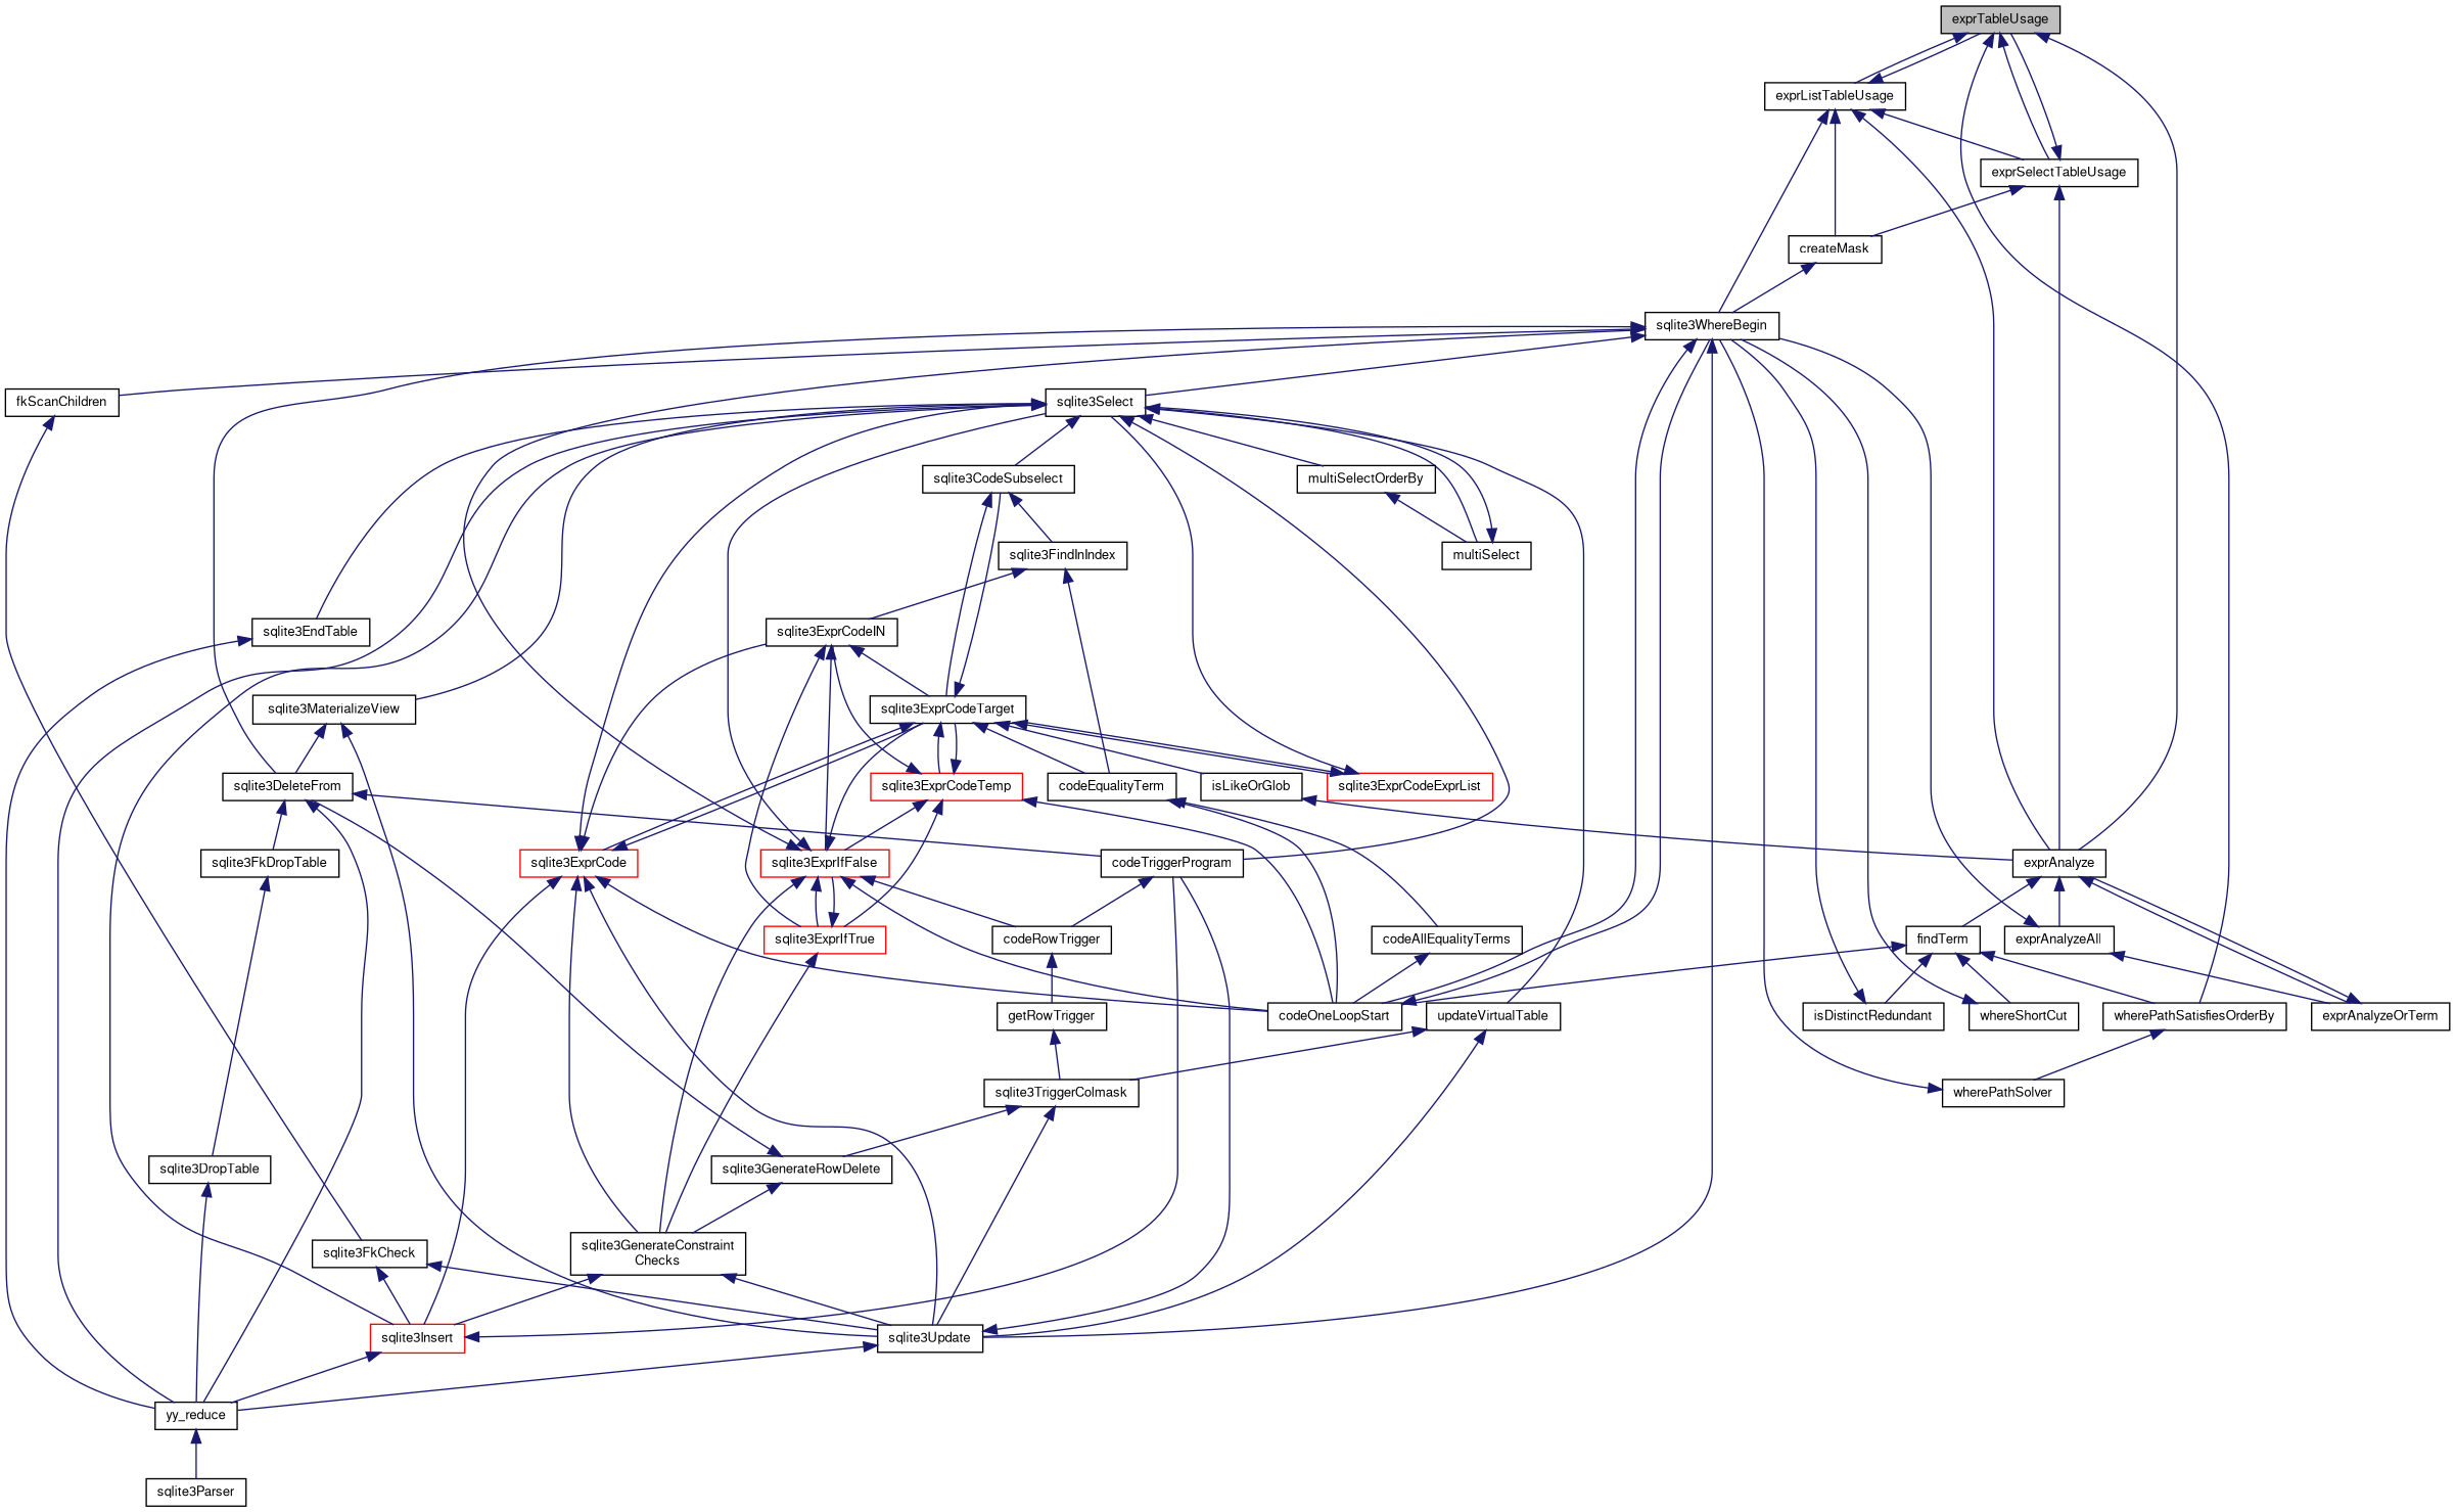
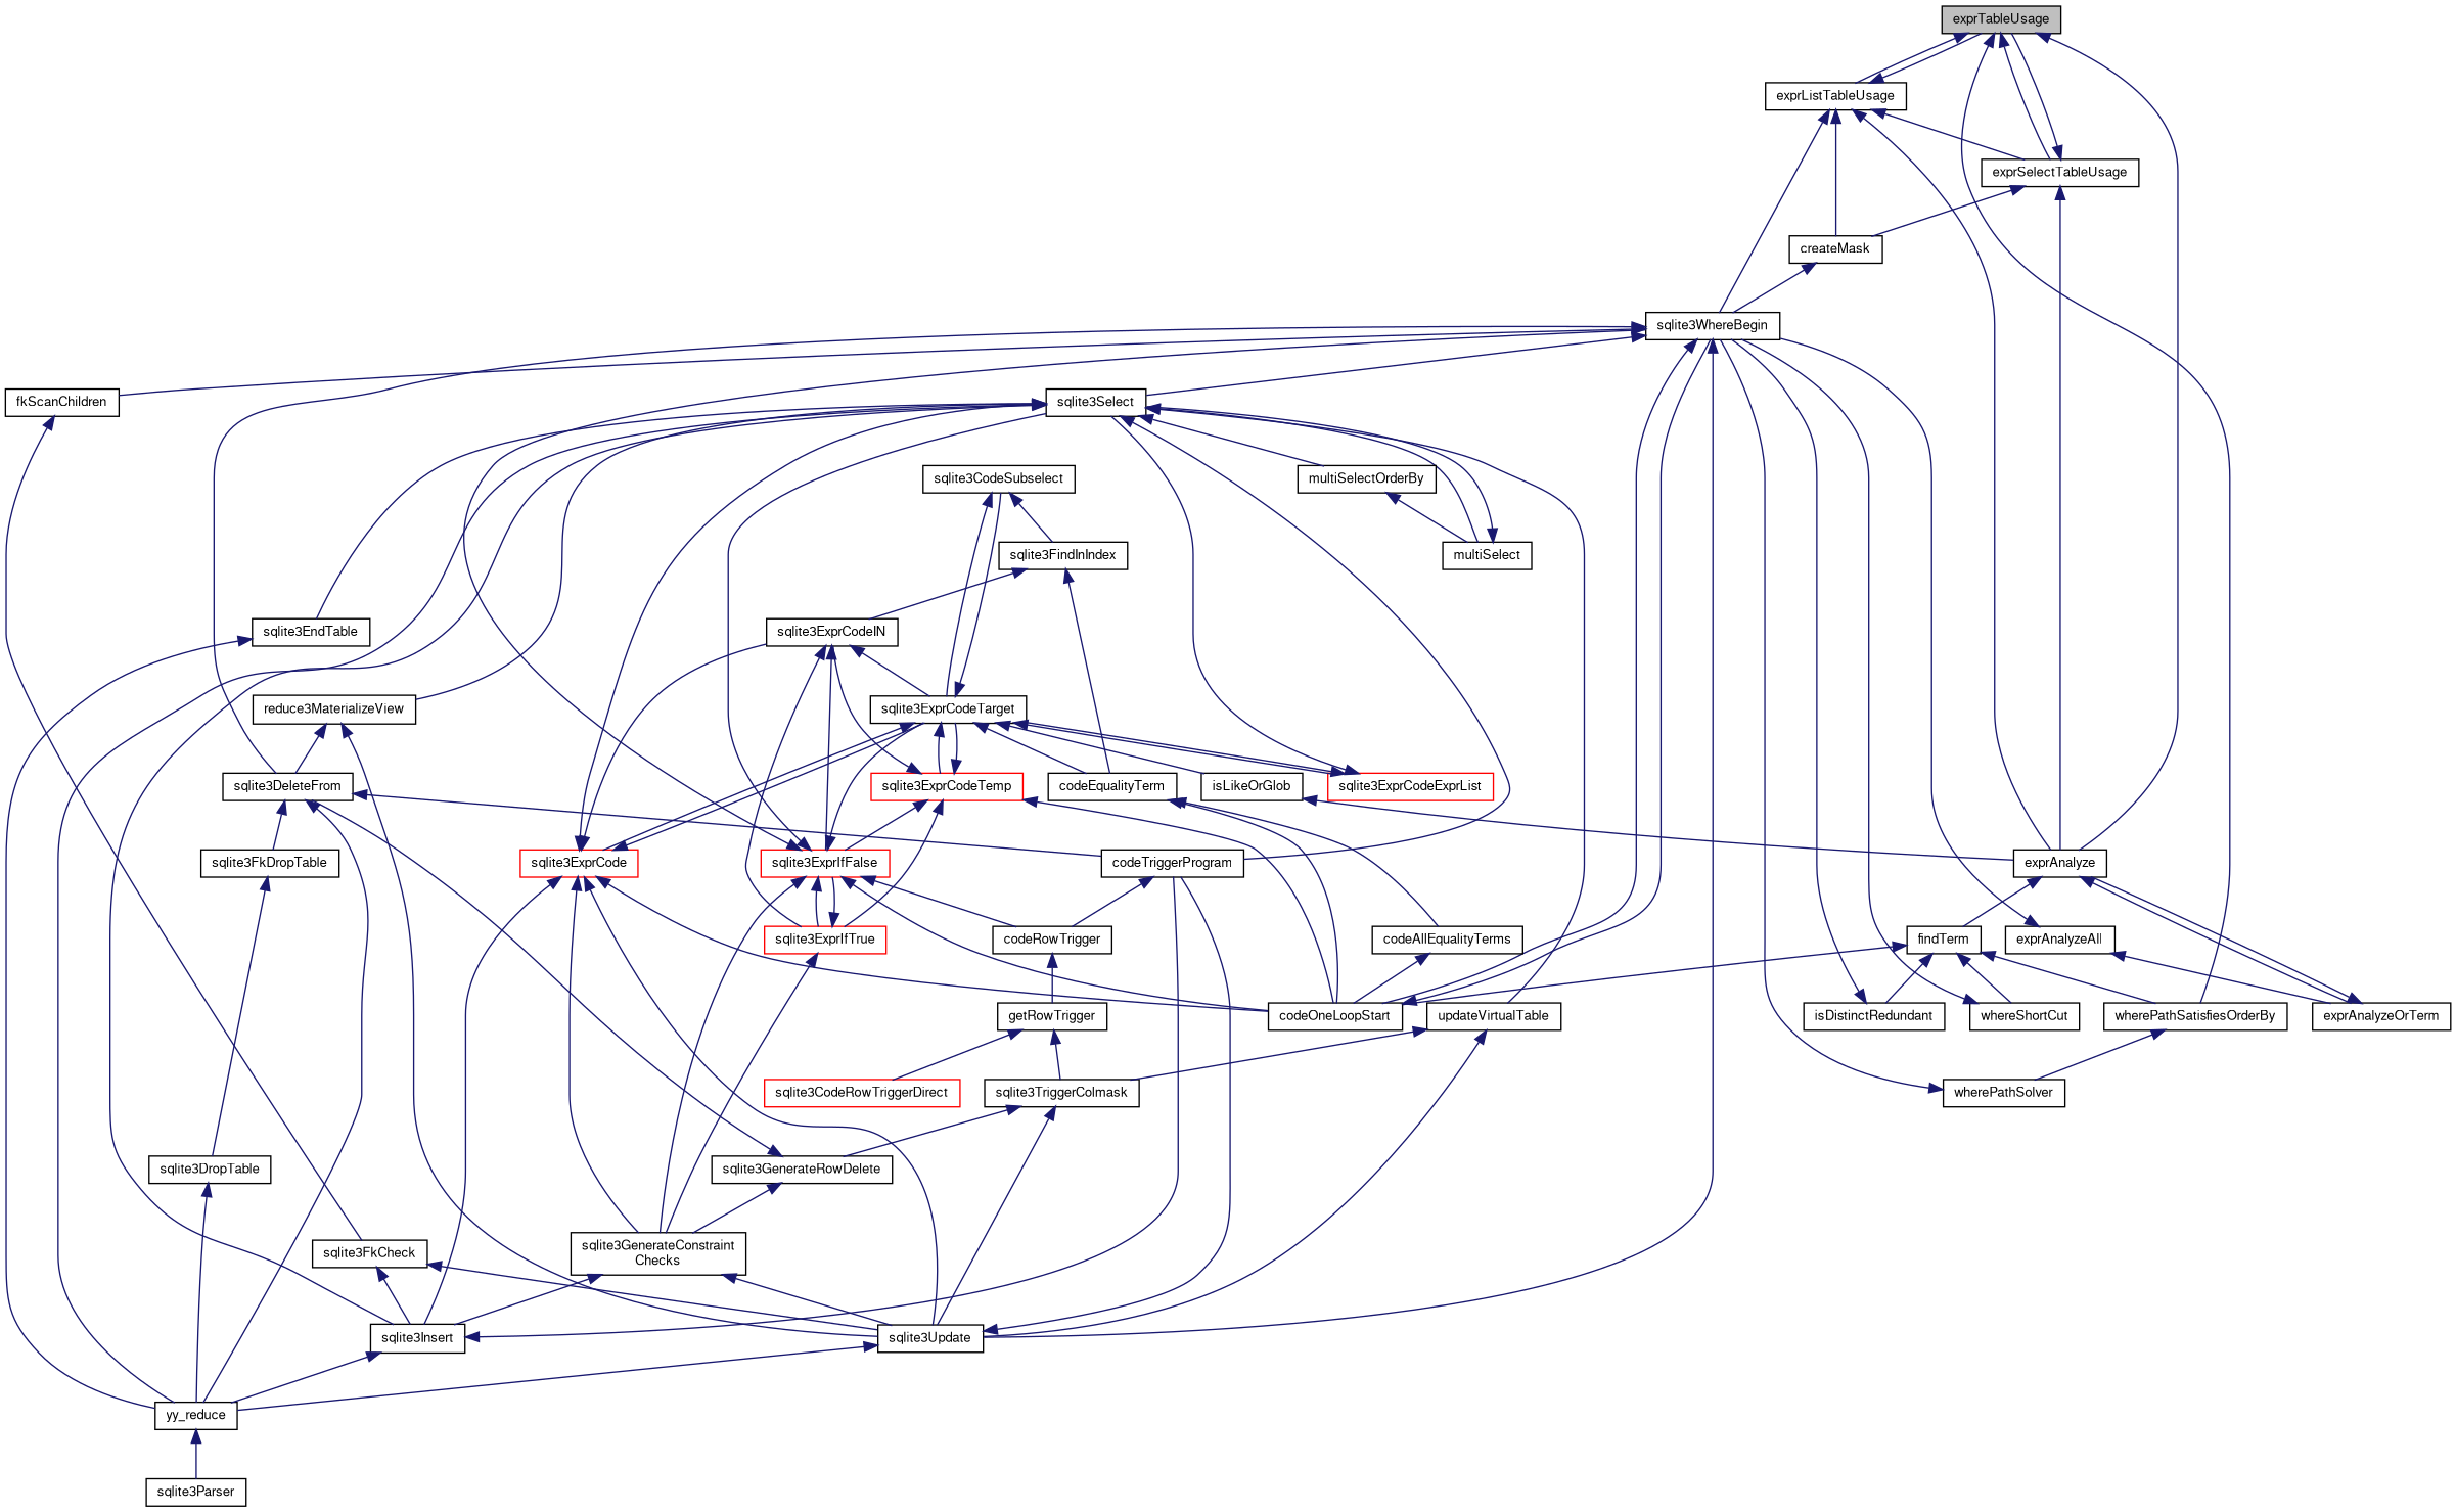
  digraph {
    rankdir=TB
    node [color=black fillcolor=white fontname=FreeSans fontsize=10 shape=record style=filled]
    edge [color=midnightblue dir=back fontname=FreeSans fontsize=10 labelfontname=FreeSans labelfontsize=10 style=solid]
    n1 [fillcolor=grey75 fontcolor=black height=0.2 label=exprTableUsage width=0.4]
    n2 [height=0.2 label=exprListTableUsage width=0.4]
    n3 [height=0.2 label=exprAnalyze width=0.4]
    n4 [height=0.2 label=wherePathSatisfiesOrderBy width=0.4]
    n5 [height=0.2 label=exprSelectTableUsage width=0.4]
    n6 [height=0.2 label=createMask width=0.4]
    n7 [height=0.2 label=sqlite3WhereBegin width=0.4]
    n8 [height=0.2 label=findTerm width=0.4]
    n9 [height=0.2 label=exprAnalyzeAll width=0.4]
    n10 [height=0.2 label=exprAnalyzeOrTerm width=0.4]
    n11 [height=0.2 label=wherePathSolver width=0.4]
    n12 [height=0.2 label=sqlite3DeleteFrom width=0.4]
    n13 [height=0.2 label=sqlite3Update width=0.4]
    n14 [height=0.2 label=fkScanChildren width=0.4]
    n15 [height=0.2 label=sqlite3Select width=0.4]
    n16 [height=0.2 label=codeOneLoopStart width=0.4]
    n17 [height=0.2 label=sqlite3FkDropTable width=0.4]
    n18 [height=0.2 label=yy_reduce width=0.4]
    n19 [height=0.2 label=codeTriggerProgram width=0.4]
    n20 [height=0.2 label=sqlite3FkCheck width=0.4]
-   n21 [color=red height=0.2 label=sqlite3Insert width=0.4]
+   n21 [height=0.2 label=sqlite3Insert width=0.4]
    n22 [height=0.2 label=sqlite3CodeSubselect width=0.4]
    n23 [height=0.2 label=sqlite3EndTable width=0.4]
-   n24 [height=0.2 label=sqlite3MaterializeView width=0.4]
+   n24 [height=0.2 label=reduce3MaterializeView width=0.4]
    n25 [height=0.2 label=multiSelect width=0.4]
    n26 [height=0.2 label=multiSelectOrderBy width=0.4]
    n27 [height=0.2 label=updateVirtualTable width=0.4]
    n28 [height=0.2 label=sqlite3DropTable width=0.4]
    n29 [height=0.2 label=sqlite3Parser width=0.4]
    n30 [height=0.2 label=codeRowTrigger width=0.4]
    n31 [height=0.2 label=getRowTrigger width=0.4]
+   n32 [color=red height=0.2 label=sqlite3CodeRowTriggerDirect width=0.4]
    n33 [height=0.2 label=sqlite3TriggerColmask width=0.4]
    n34 [height=0.2 label=sqlite3GenerateRowDelete width=0.4]
    n35 [height=0.2 label="sqlite3GenerateConstraint\lChecks" width=0.4]
    n36 [height=0.2 label=sqlite3FindInIndex width=0.4]
    n37 [height=0.2 label=sqlite3ExprCodeTarget width=0.4]
    n38 [height=0.2 label=sqlite3ExprCodeIN width=0.4]
    n39 [height=0.2 label=codeEqualityTerm width=0.4]
    n40 [color=red height=0.2 label=sqlite3ExprCodeTemp width=0.4]
    n41 [color=red height=0.2 label=sqlite3ExprCode width=0.4]
    n42 [color=red height=0.2 label=sqlite3ExprCodeExprList width=0.4]
    n43 [height=0.2 label=isLikeOrGlob width=0.4]
    n44 [color=red height=0.2 label=sqlite3ExprIfTrue width=0.4]
    n45 [color=red height=0.2 label=sqlite3ExprIfFalse width=0.4]
    n46 [height=0.2 label=codeAllEqualityTerms width=0.4]
    n47 [height=0.2 label=isDistinctRedundant width=0.4]
    n48 [height=0.2 label=whereShortCut width=0.4]
    n1 -> n2
    n1 -> n3
    n1 -> n4
    n1 -> n5
    n2 -> n1
    n2 -> n3
    n2 -> n5
    n2 -> n6
    n2 -> n7
    n3 -> n8
-   n3 -> n9
    n3 -> n10
    n4 -> n11
    n5 -> n1
    n5 -> n3
    n5 -> n6
    n6 -> n7
    n7 -> n12
    n7 -> n13
    n7 -> n14
    n7 -> n15
    n7 -> n16
    n8 -> n4
    n8 -> n16
    n8 -> n47
    n8 -> n48
    n9 -> n7
    n9 -> n10
    n10 -> n3
    n11 -> n7
    n12 -> n17
    n12 -> n18
    n12 -> n19
    n13 -> n18
    n13 -> n19
    n14 -> n20
    n15 -> n18
    n15 -> n19
    n15 -> n21
-   n15 -> n22
    n15 -> n23
    n15 -> n24
    n15 -> n25
    n15 -> n26
    n15 -> n27
    n16 -> n7
    n17 -> n28
    n18 -> n29
    n19 -> n30
    n20 -> n13
    n20 -> n21
    n21 -> n18
    n21 -> n19
    n22 -> n36
    n22 -> n37
    n23 -> n18
    n24 -> n12
    n24 -> n13
    n25 -> n15
    n26 -> n25
    n27 -> n13
    n27 -> n33
    n28 -> n18
    n30 -> n31
+   n31 -> n32
    n31 -> n33
    n33 -> n13
    n33 -> n34
    n34 -> n12
    n34 -> n35
    n35 -> n13
    n35 -> n21
    n36 -> n38
    n36 -> n39
    n37 -> n22
    n37 -> n39
    n37 -> n40
    n37 -> n41
    n37 -> n42
    n37 -> n43
    n38 -> n37
    n38 -> n44
    n38 -> n45
    n39 -> n16
    n39 -> n46
    n40 -> n16
    n40 -> n37
    n40 -> n38
    n40 -> n44
    n40 -> n45
    n41 -> n13
    n41 -> n15
    n41 -> n16
    n41 -> n21
    n41 -> n35
    n41 -> n37
    n41 -> n38
    n42 -> n15
    n42 -> n37
    n43 -> n3
    n44 -> n35
    n44 -> n45
    n45 -> n7
    n45 -> n15
    n45 -> n16
    n45 -> n30
    n45 -> n35
    n45 -> n37
    n45 -> n44
    n46 -> n16
    n47 -> n7
    n48 -> n7
  }
